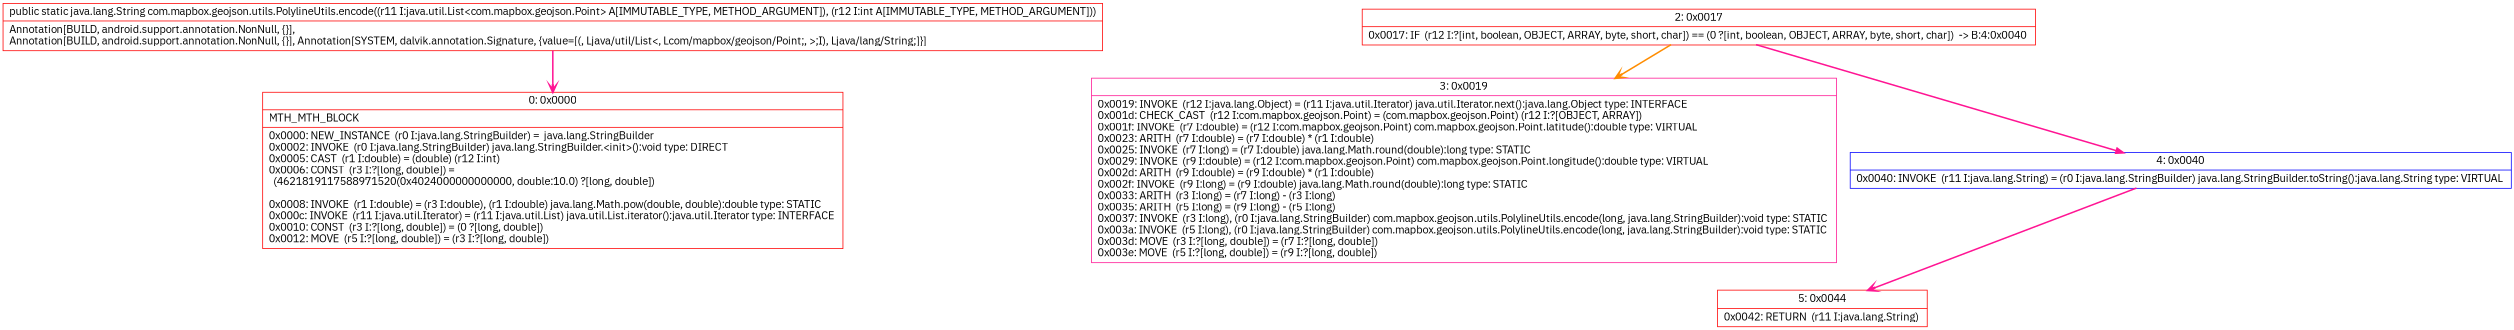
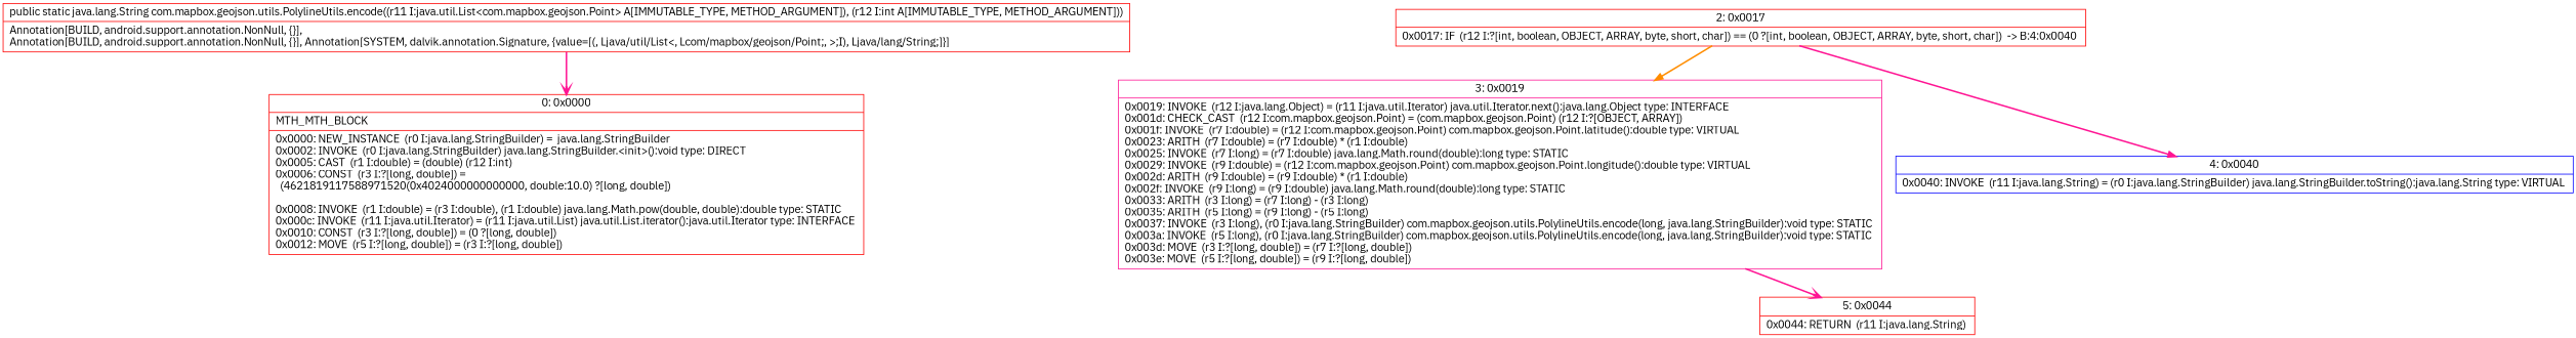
  digraph {
    fontname="IBM Plex Sans"
    node [color=red fontname="IBM Plex Sans" shape=record]
    edge [arrowhead=normal color=deeppink fontname="IBM Plex Sans" style=bold]
    n1 [label="{0\:\ 0x0000|MTH_MTH_BLOCK\l|0x0000: NEW_INSTANCE  (r0 I:java.lang.StringBuilder) =  java.lang.StringBuilder \l0x0002: INVOKE  (r0 I:java.lang.StringBuilder) java.lang.StringBuilder.\<init\>():void type: DIRECT \l0x0005: CAST  (r1 I:double) = (double) (r12 I:int) \l0x0006: CONST  (r3 I:?[long, double]) = \l  (4621819117588971520(0x4024000000000000, double:10.0) ?[long, double])\l \l0x0008: INVOKE  (r1 I:double) = (r3 I:double), (r1 I:double) java.lang.Math.pow(double, double):double type: STATIC \l0x000c: INVOKE  (r11 I:java.util.Iterator) = (r11 I:java.util.List) java.util.List.iterator():java.util.Iterator type: INTERFACE \l0x0010: CONST  (r3 I:?[long, double]) = (0 ?[long, double]) \l0x0012: MOVE  (r5 I:?[long, double]) = (r3 I:?[long, double]) \l}"]
    n2 [label="{2\:\ 0x0017|0x0017: IF  (r12 I:?[int, boolean, OBJECT, ARRAY, byte, short, char]) == (0 ?[int, boolean, OBJECT, ARRAY, byte, short, char])  \-\> B:4:0x0040 \l}"]
    n3 [color=deeppink label="{3\:\ 0x0019|0x0019: INVOKE  (r12 I:java.lang.Object) = (r11 I:java.util.Iterator) java.util.Iterator.next():java.lang.Object type: INTERFACE \l0x001d: CHECK_CAST  (r12 I:com.mapbox.geojson.Point) = (com.mapbox.geojson.Point) (r12 I:?[OBJECT, ARRAY]) \l0x001f: INVOKE  (r7 I:double) = (r12 I:com.mapbox.geojson.Point) com.mapbox.geojson.Point.latitude():double type: VIRTUAL \l0x0023: ARITH  (r7 I:double) = (r7 I:double) * (r1 I:double) \l0x0025: INVOKE  (r7 I:long) = (r7 I:double) java.lang.Math.round(double):long type: STATIC \l0x0029: INVOKE  (r9 I:double) = (r12 I:com.mapbox.geojson.Point) com.mapbox.geojson.Point.longitude():double type: VIRTUAL \l0x002d: ARITH  (r9 I:double) = (r9 I:double) * (r1 I:double) \l0x002f: INVOKE  (r9 I:long) = (r9 I:double) java.lang.Math.round(double):long type: STATIC \l0x0033: ARITH  (r3 I:long) = (r7 I:long) \- (r3 I:long) \l0x0035: ARITH  (r5 I:long) = (r9 I:long) \- (r5 I:long) \l0x0037: INVOKE  (r3 I:long), (r0 I:java.lang.StringBuilder) com.mapbox.geojson.utils.PolylineUtils.encode(long, java.lang.StringBuilder):void type: STATIC \l0x003a: INVOKE  (r5 I:long), (r0 I:java.lang.StringBuilder) com.mapbox.geojson.utils.PolylineUtils.encode(long, java.lang.StringBuilder):void type: STATIC \l0x003d: MOVE  (r3 I:?[long, double]) = (r7 I:?[long, double]) \l0x003e: MOVE  (r5 I:?[long, double]) = (r9 I:?[long, double]) \l}"]
    n4 [color=blue label="{4\:\ 0x0040|0x0040: INVOKE  (r11 I:java.lang.String) = (r0 I:java.lang.StringBuilder) java.lang.StringBuilder.toString():java.lang.String type: VIRTUAL \l}"]
-   n5 [label="{5\:\ 0x0044|0x0042: RETURN  (r11 I:java.lang.String) \l}"]
+   n5 [label="{5\:\ 0x0044|0x0044: RETURN  (r11 I:java.lang.String) \l}"]
    n6 [label="{public static java.lang.String com.mapbox.geojson.utils.PolylineUtils.encode((r11 I:java.util.List\<com.mapbox.geojson.Point\> A[IMMUTABLE_TYPE, METHOD_ARGUMENT]), (r12 I:int A[IMMUTABLE_TYPE, METHOD_ARGUMENT]))  | Annotation[BUILD, android.support.annotation.NonNull, \{\}], \lAnnotation[BUILD, android.support.annotation.NonNull, \{\}], Annotation[SYSTEM, dalvik.annotation.Signature, \{value=[(, Ljava\/util\/List\<, Lcom\/mapbox\/geojson\/Point;, \>;I), Ljava\/lang\/String;]\}]\l}"]
-   n2 -> n3 [arrowhead=vee color=darkorange]
+   n2 -> n3 [color=darkorange]
    n2 -> n4
-   n4 -> n5 [arrowhead=vee]
+   n3 -> n5 [arrowhead=vee]
    n6 -> n1 [arrowhead=vee]
  }
